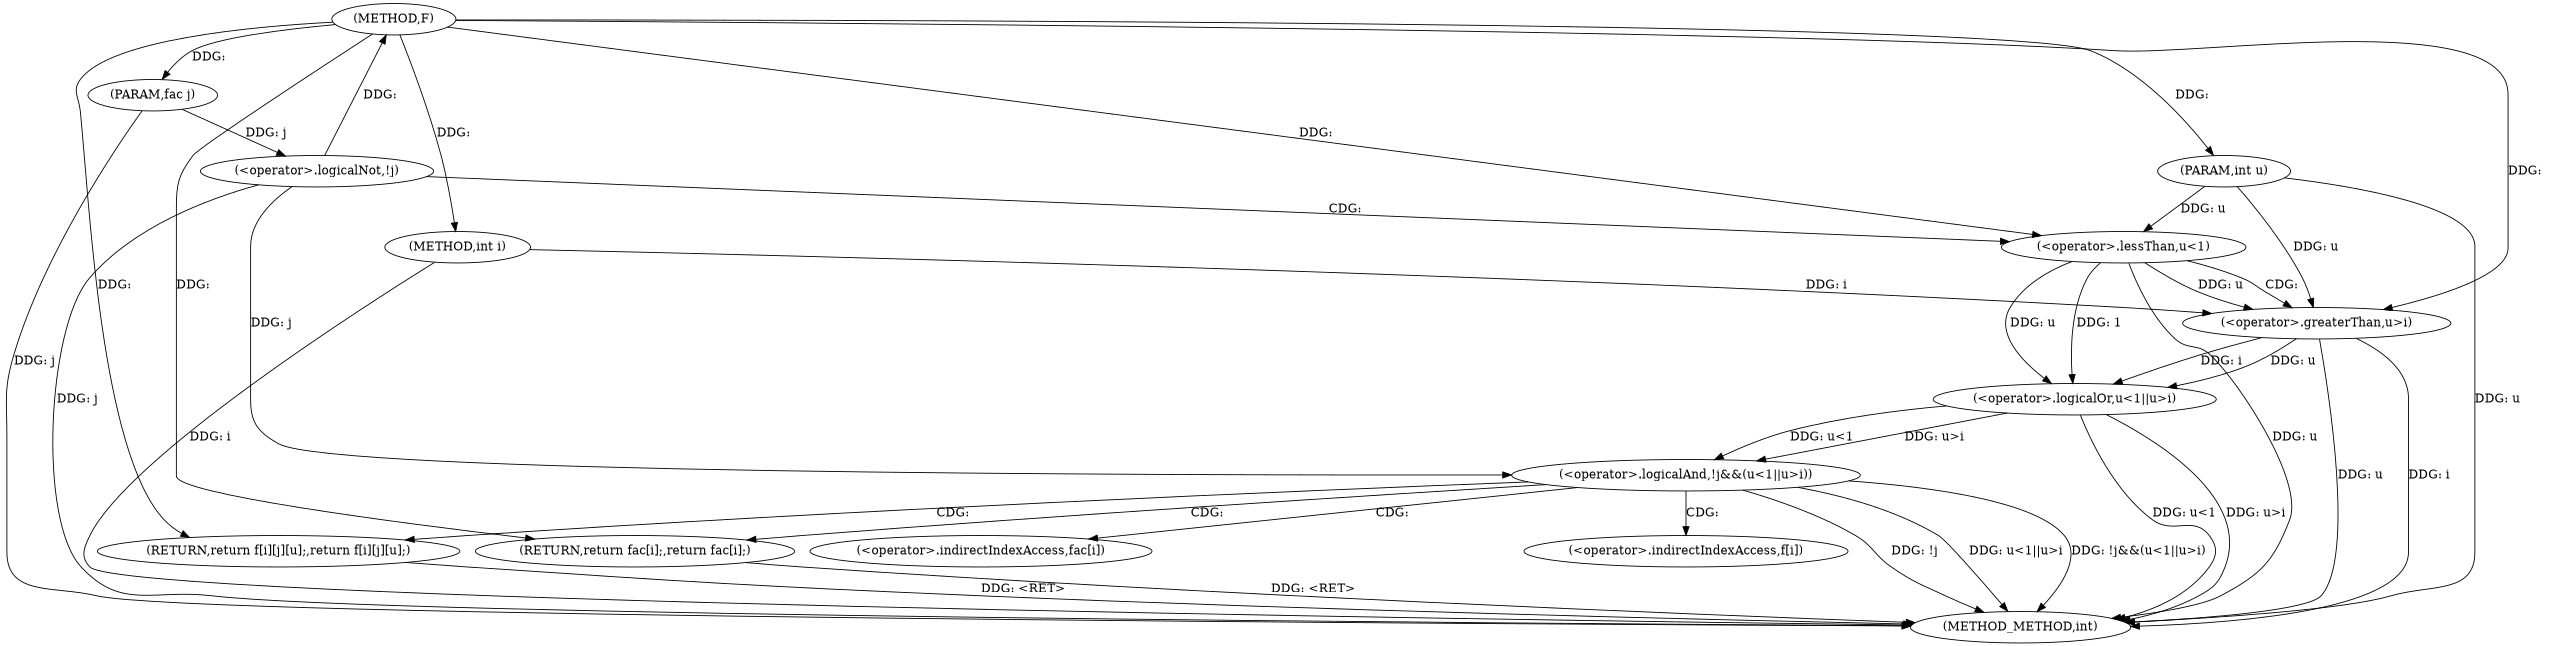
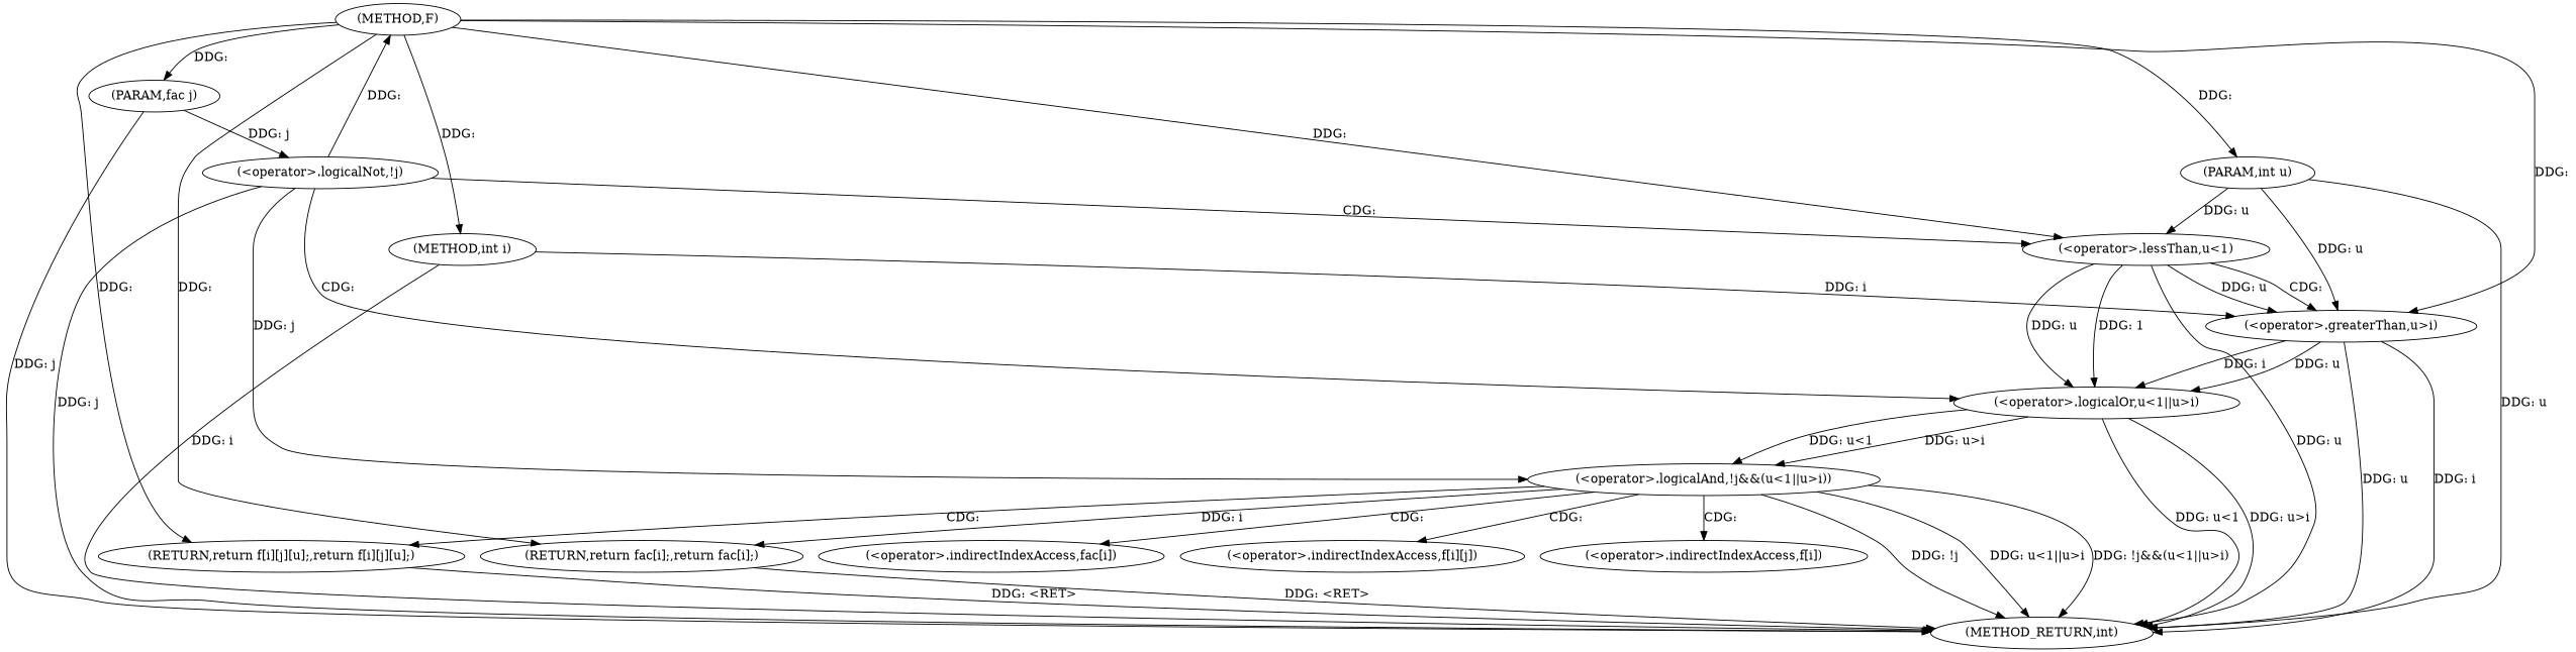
  digraph {
    n1 [label="(METHOD,F)"]
    n2 [label="(METHOD,int i)"]
    n3 [label="(PARAM,fac j)"]
    n4 [label="(PARAM,int u)"]
    n5 [label="(RETURN,return f[i][j][u];,return f[i][j][u];)"]
    n6 [label="(RETURN,return fac[i];,return fac[i];)"]
    n7 [label="(<operator>.lessThan,u<1)"]
    n8 [label="(<operator>.greaterThan,u>i)"]
-   n9 [label="(METHOD_METHOD,int)"]
+   n9 [label="(METHOD_RETURN,int)"]
    n10 [label="(<operator>.logicalNot,!j)"]
    n11 [label="(<operator>.logicalAnd,!j&&(u<1||u>i))"]
    n12 [label="(<operator>.logicalOr,u<1||u>i)"]
    n13 [label="(<operator>.indirectIndexAccess,fac[i])"]
+   n14 [label="(<operator>.indirectIndexAccess,f[i][j])"]
    n15 [label="(<operator>.indirectIndexAccess,f[i])"]
    n1 -> n2 [label="DDG: "]
    n1 -> n3 [label="DDG: "]
    n1 -> n4 [label="DDG: "]
    n1 -> n5 [label="DDG: "]
    n1 -> n6 [label="DDG: "]
    n1 -> n7 [label="DDG: "]
    n1 -> n8 [label="DDG: "]
    n2 -> n8 [label="DDG: i"]
    n2 -> n9 [label="DDG: i"]
    n3 -> n9 [label="DDG: j"]
    n3 -> n10 [label="DDG: j"]
    n4 -> n7 [label="DDG: u"]
    n4 -> n8 [label="DDG: u"]
    n4 -> n9 [label="DDG: u"]
    n5 -> n9 [label="DDG: <RET>"]
    n6 -> n9 [label="DDG: <RET>"]
    n7 -> n8 [label="DDG: u"]
    n7 -> n8 [label="CDG: "]
    n7 -> n9 [label="DDG: u"]
    n7 -> n12 [label="DDG: u"]
    n7 -> n12 [label="DDG: 1"]
    n8 -> n9 [label="DDG: u"]
    n8 -> n9 [label="DDG: i"]
    n8 -> n12 [label="DDG: i"]
    n8 -> n12 [label="DDG: u"]
    n10 -> n1 [label="DDG: "]
    n10 -> n7 [label="CDG: "]
    n10 -> n9 [label="DDG: j"]
    n10 -> n11 [label="DDG: j"]
+   n10 -> n12 [label="CDG: "]
    n11 -> n5 [label="CDG: "]
-   n11 -> n6 [label="CDG: "]
+   n11 -> n6 [label="DDG: i"]
    n11 -> n9 [label="DDG: !j"]
    n11 -> n9 [label="DDG: u<1||u>i"]
    n11 -> n9 [label="DDG: !j&&(u<1||u>i)"]
    n11 -> n13 [label="CDG: "]
+   n11 -> n14 [label="CDG: "]
    n11 -> n15 [label="CDG: "]
    n12 -> n9 [label="DDG: u<1"]
    n12 -> n9 [label="DDG: u>i"]
    n12 -> n11 [label="DDG: u>i"]
    n12 -> n11 [label="DDG: u<1"]
  }
